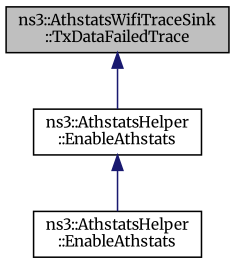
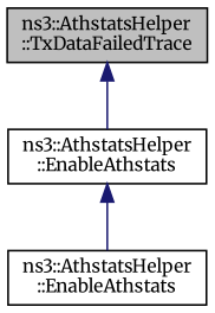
  digraph {
    rankdir=TB
    fontname=Merriweather
    node [color=black fillcolor=white fontname=Merriweather fontsize=10 shape=record style=filled]
    edge [color=midnightblue dir=back fontname=Merriweather fontsize=10 labelfontname=Helvetica labelfontsize=10 style=solid]
-   n1 [fillcolor=grey75 fontcolor=black height=0.2 label="ns3::AthstatsWifiTraceSink\l::TxDataFailedTrace" width=0.4]
+   n1 [fillcolor=grey75 fontcolor=black height=0.2 label="ns3::AthstatsHelper\l::TxDataFailedTrace" width=0.4]
    n2 [height=0.2 label="ns3::AthstatsHelper\l::EnableAthstats" width=0.4]
    n3 [height=0.2 label="ns3::AthstatsHelper\l::EnableAthstats" width=0.4]
    n1 -> n2
    n2 -> n3
  }
